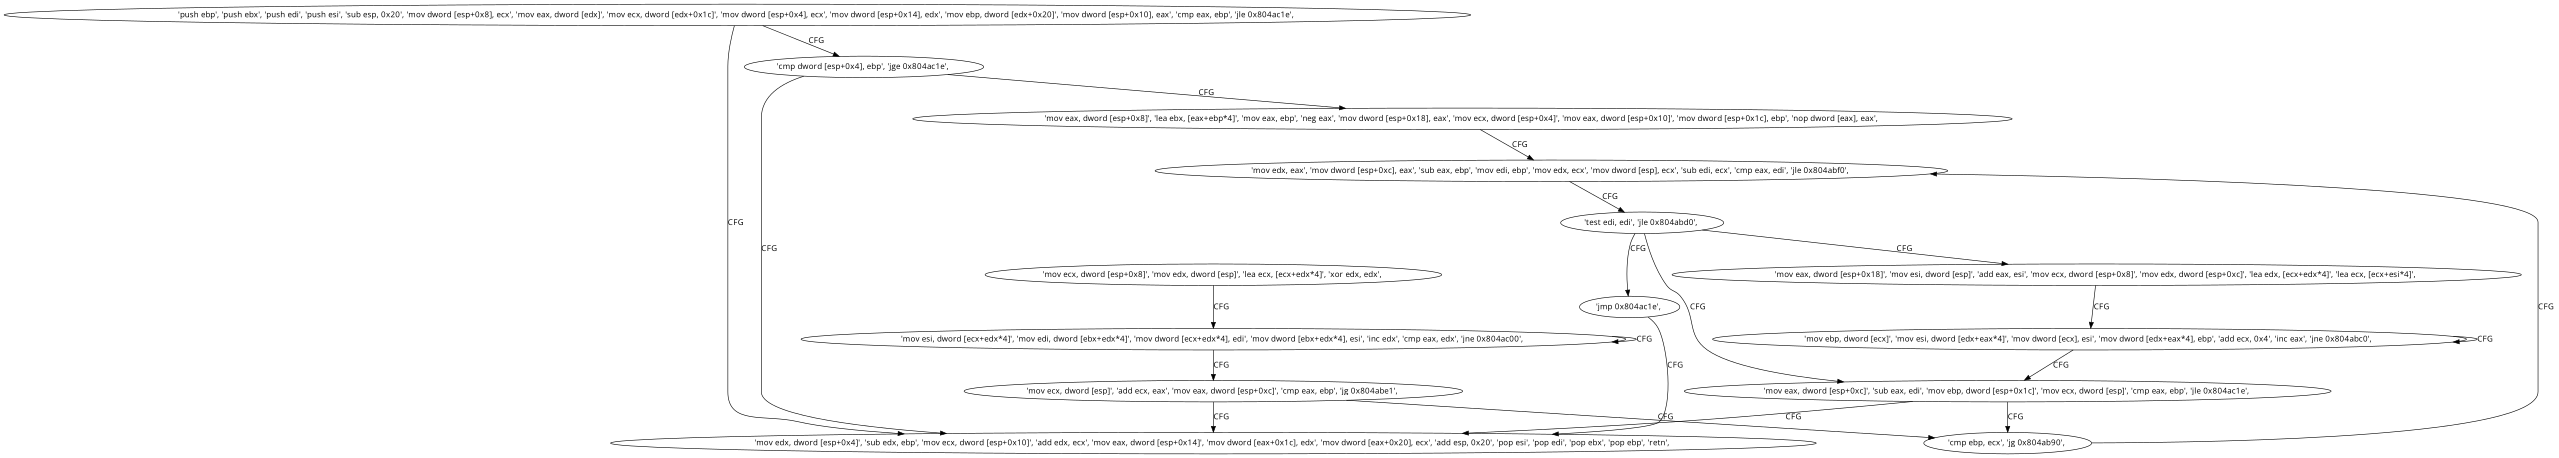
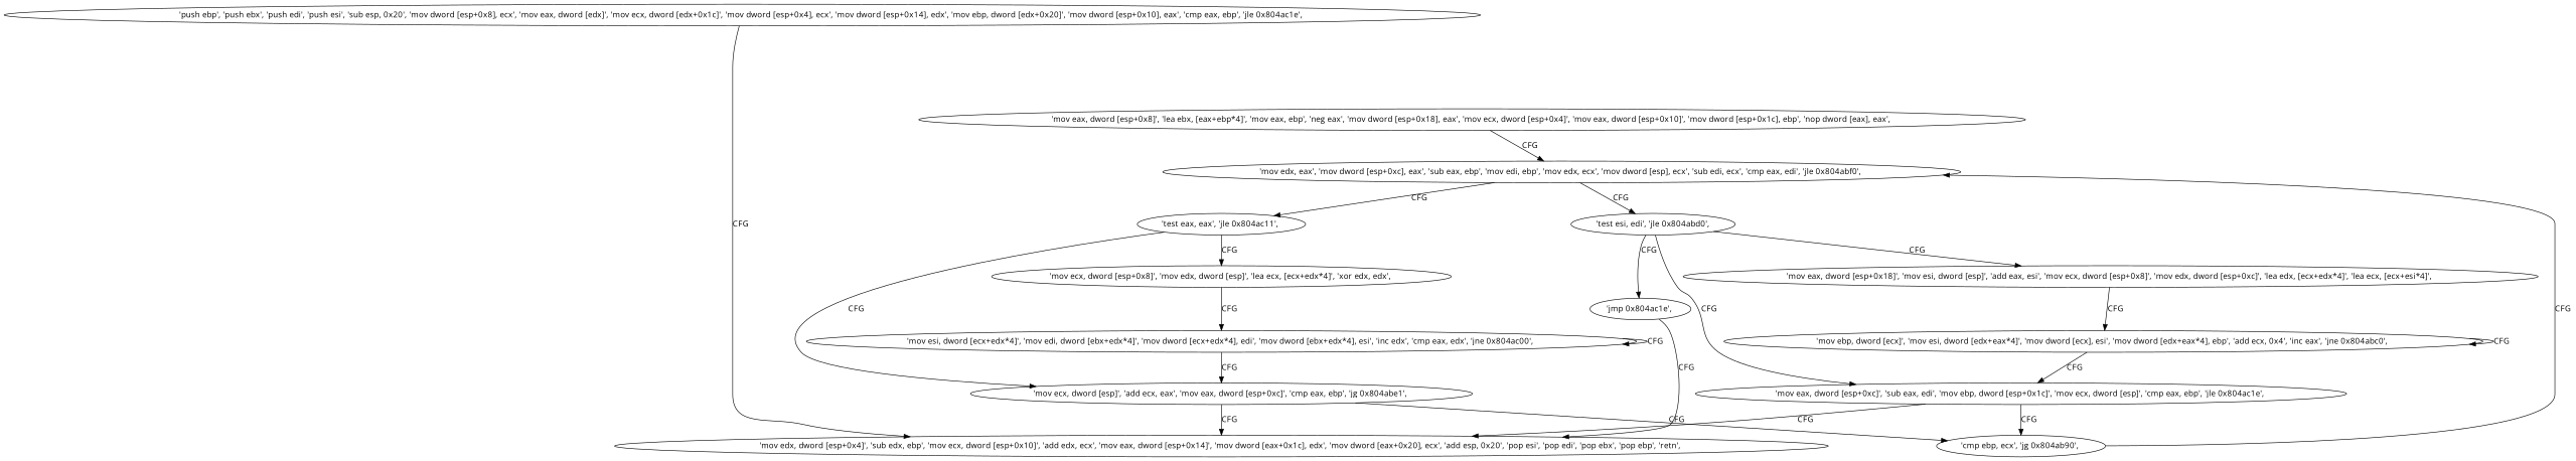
  digraph {
    fontname="Open Sans"
    node [fontname="Open Sans"]
    edge [fontname="Open Sans"]
    n1 [label="'push ebp', 'push ebx', 'push edi', 'push esi', 'sub esp, 0x20', 'mov dword [esp+0x8], ecx', 'mov eax, dword [edx]', 'mov ecx, dword [edx+0x1c]', 'mov dword [esp+0x4], ecx', 'mov dword [esp+0x14], edx', 'mov ebp, dword [edx+0x20]', 'mov dword [esp+0x10], eax', 'cmp eax, ebp', 'jle 0x804ac1e', "]
    n2 [label="'mov edx, dword [esp+0x4]', 'sub edx, ebp', 'mov ecx, dword [esp+0x10]', 'add edx, ecx', 'mov eax, dword [esp+0x14]', 'mov dword [eax+0x1c], edx', 'mov dword [eax+0x20], ecx', 'add esp, 0x20', 'pop esi', 'pop edi', 'pop ebx', 'pop ebp', 'retn', "]
-   n3 [label="'cmp dword [esp+0x4], ebp', 'jge 0x804ac1e', "]
    n4 [label="'mov eax, dword [esp+0x8]', 'lea ebx, [eax+ebp*4]', 'mov eax, ebp', 'neg eax', 'mov dword [esp+0x18], eax', 'mov ecx, dword [esp+0x4]', 'mov eax, dword [esp+0x10]', 'mov dword [esp+0x1c], ebp', 'nop dword [eax], eax', "]
    n5 [label="'mov edx, eax', 'mov dword [esp+0xc], eax', 'sub eax, ebp', 'mov edi, ebp', 'mov edx, ecx', 'mov dword [esp], ecx', 'sub edi, ecx', 'cmp eax, edi', 'jle 0x804abf0', "]
-   n7 [label="'test edi, edi', 'jle 0x804abd0', "]
+   n6 [label="'test eax, eax', 'jle 0x804ac11', "]
+   n7 [label="'test esi, edi', 'jle 0x804abd0',"]
    n8 [label="'mov ecx, dword [esp]', 'add ecx, eax', 'mov eax, dword [esp+0xc]', 'cmp eax, ebp', 'jg 0x804abe1', "]
    n9 [label="'mov ecx, dword [esp+0x8]', 'mov edx, dword [esp]', 'lea ecx, [ecx+edx*4]', 'xor edx, edx', "]
    n10 [label="'mov eax, dword [esp+0xc]', 'sub eax, edi', 'mov ebp, dword [esp+0x1c]', 'mov ecx, dword [esp]', 'cmp eax, ebp', 'jle 0x804ac1e', "]
    n11 [label="'mov eax, dword [esp+0x18]', 'mov esi, dword [esp]', 'add eax, esi', 'mov ecx, dword [esp+0x8]', 'mov edx, dword [esp+0xc]', 'lea edx, [ecx+edx*4]', 'lea ecx, [ecx+esi*4]', "]
    n12 [label="'jmp 0x804ac1e', "]
    n13 [label="'cmp ebp, ecx', 'jg 0x804ab90', "]
    n14 [label="'mov esi, dword [ecx+edx*4]', 'mov edi, dword [ebx+edx*4]', 'mov dword [ecx+edx*4], edi', 'mov dword [ebx+edx*4], esi', 'inc edx', 'cmp eax, edx', 'jne 0x804ac00', "]
    n15 [label="'mov ebp, dword [ecx]', 'mov esi, dword [edx+eax*4]', 'mov dword [ecx], esi', 'mov dword [edx+eax*4], ebp', 'add ecx, 0x4', 'inc eax', 'jne 0x804abc0', "]
    n1 -> n2 [label=CFG]
-   n1 -> n3 [label=CFG]
-   n3 -> n2 [label=CFG]
-   n3 -> n4 [label=CFG]
    n4 -> n5 [label=CFG]
+   n5 -> n6 [label=CFG]
    n5 -> n7 [label=CFG]
+   n6 -> n8 [label=CFG]
+   n6 -> n9 [label=CFG]
    n7 -> n10 [label=CFG]
    n7 -> n11 [label=CFG]
    n7 -> n12 [label=CFG]
    n8 -> n2 [label=CFG]
    n8 -> n13 [label=CFG]
    n9 -> n14 [label=CFG]
    n10 -> n2 [label=CFG]
    n10 -> n13 [label=CFG]
    n11 -> n15 [label=CFG]
    n12 -> n2 [label=CFG]
    n13 -> n5 [label=CFG]
    n14 -> n8 [label=CFG]
    n14 -> n14 [label=CFG]
    n15 -> n10 [label=CFG]
    n15 -> n15 [label=CFG]
  }
